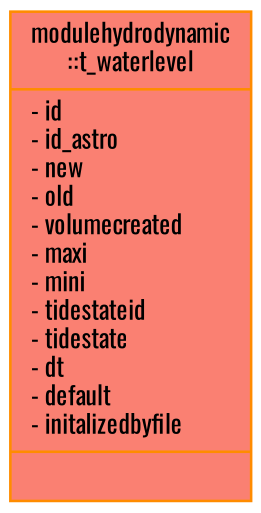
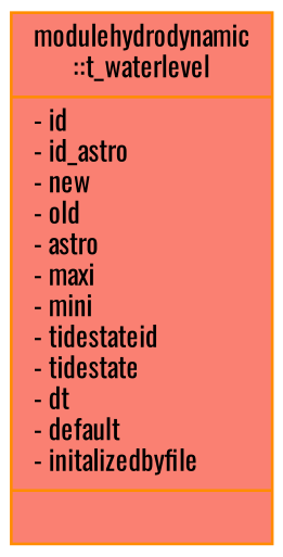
  digraph {
    fontname=Oswald
-   n1 [color=darkorange fillcolor=salmon fontcolor=black fontname=Oswald fontsize=10 height=0.2 label="{modulehydrodynamic\l::t_waterlevel\n|- id\l- id_astro\l- new\l- old\l- volumecreated\l- maxi\l- mini\l- tidestateid\l- tidestate\l- dt\l- default\l- initalizedbyfile\l|}" shape=record style=filled width=0.4]
+   n1 [color=darkorange fillcolor=salmon fontcolor=black fontname=Oswald fontsize=10 height=0.2 label="{modulehydrodynamic\l::t_waterlevel\n|- id\l- id_astro\l- new\l- old\l- astro\l- maxi\l- mini\l- tidestateid\l- tidestate\l- dt\l- default\l- initalizedbyfile\l|}" shape=record style=filled width=0.4]
  }
